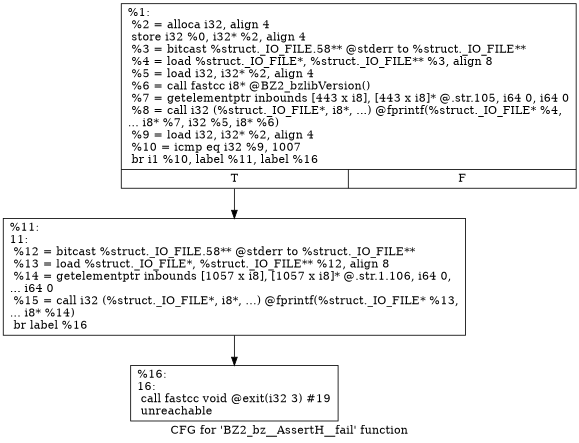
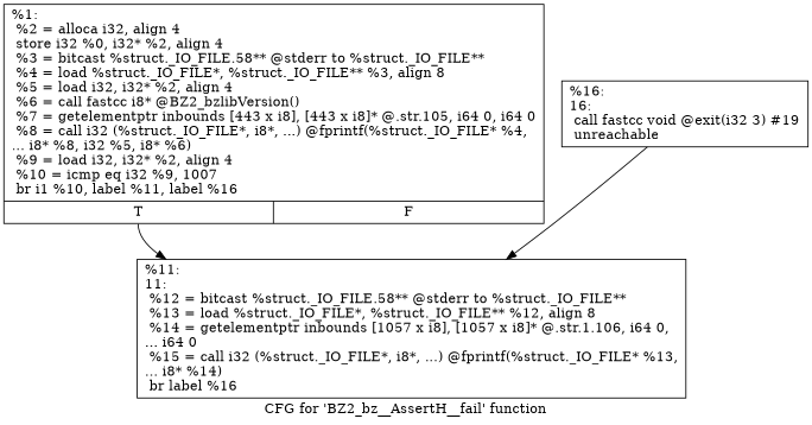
  digraph {
    label="CFG for 'BZ2_bz__AssertH__fail' function"
    node [shape=record]
-   n1 [label="{%1:\l  %2 = alloca i32, align 4\l  store i32 %0, i32* %2, align 4\l  %3 = bitcast %struct._IO_FILE.58** @stderr to %struct._IO_FILE**\l  %4 = load %struct._IO_FILE*, %struct._IO_FILE** %3, align 8\l  %5 = load i32, i32* %2, align 4\l  %6 = call fastcc i8* @BZ2_bzlibVersion()\l  %7 = getelementptr inbounds [443 x i8], [443 x i8]* @.str.105, i64 0, i64 0\l  %8 = call i32 (%struct._IO_FILE*, i8*, ...) @fprintf(%struct._IO_FILE* %4,\l... i8* %7, i32 %5, i8* %6)\l  %9 = load i32, i32* %2, align 4\l  %10 = icmp eq i32 %9, 1007\l  br i1 %10, label %11, label %16\l|{<s0>T|<s1>F}}"]
+   n1 [label="{%1:\l  %2 = alloca i32, align 4\l  store i32 %0, i32* %2, align 4\l  %3 = bitcast %struct._IO_FILE.58** @stderr to %struct._IO_FILE**\l  %4 = load %struct._IO_FILE*, %struct._IO_FILE** %3, align 8\l  %5 = load i32, i32* %2, align 4\l  %6 = call fastcc i8* @BZ2_bzlibVersion()\l  %7 = getelementptr inbounds [443 x i8], [443 x i8]* @.str.105, i64 0, i64 0\l  %8 = call i32 (%struct._IO_FILE*, i8*, ...) @fprintf(%struct._IO_FILE* %4,\l... i8* %8, i32 %5, i8* %6)\l  %9 = load i32, i32* %2, align 4\l  %10 = icmp eq i32 %9, 1007\l  br i1 %10, label %11, label %16\l|{<s0>T|<s1>F}}"]
    n2 [label="{%11:\l11:                                               \l  %12 = bitcast %struct._IO_FILE.58** @stderr to %struct._IO_FILE**\l  %13 = load %struct._IO_FILE*, %struct._IO_FILE** %12, align 8\l  %14 = getelementptr inbounds [1057 x i8], [1057 x i8]* @.str.1.106, i64 0,\l... i64 0\l  %15 = call i32 (%struct._IO_FILE*, i8*, ...) @fprintf(%struct._IO_FILE* %13,\l... i8* %14)\l  br label %16\l}"]
    n3 [label="{%16:\l16:                                               \l  call fastcc void @exit(i32 3) #19\l  unreachable\l}"]
    n1 -> n2 [tailport=s0]
-   n2 -> n3
+   n3 -> n2
  }
